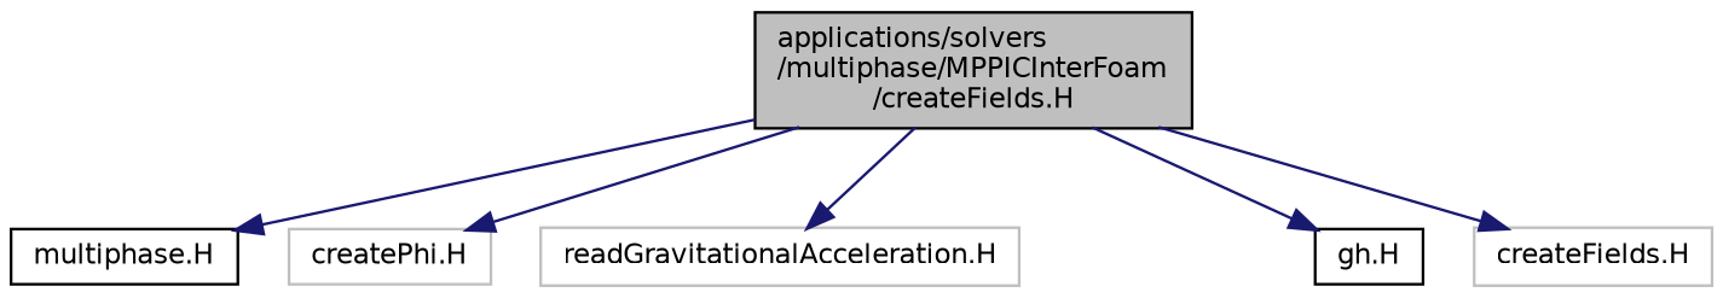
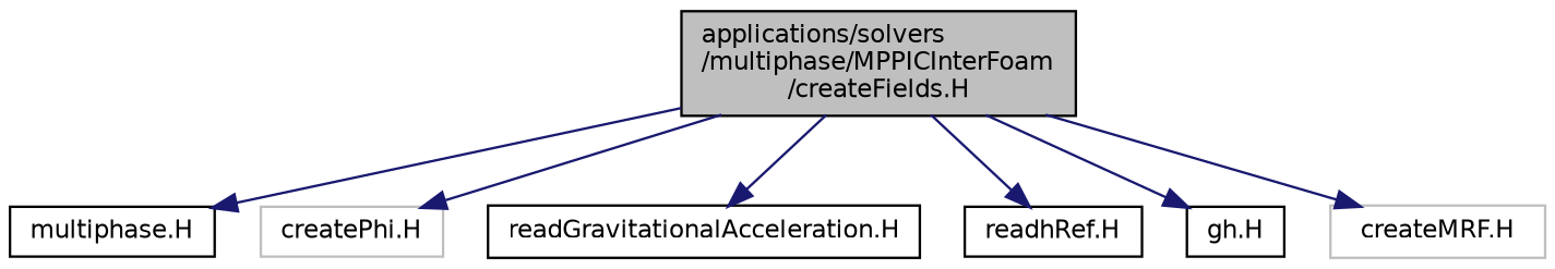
  digraph {
    node [color=black fontname=Helvetica fontsize=10 shape=record]
    edge [color=midnightblue fontname=Helvetica fontsize=10 labelfontname=Helvetica labelfontsize=10 style=solid]
    n1 [fillcolor=grey75 fontcolor=black height=0.2 label="applications/solvers\l/multiphase/MPPICInterFoam\l/createFields.H" style=filled width=0.4]
    n2 [height=0.2 label="multiphase.H" width=0.4]
    n3 [color=grey75 height=0.2 label="createPhi.H" width=0.4]
-   n4 [color=grey75 height=0.2 label="readGravitationalAcceleration.H" width=0.4]
+   n4 [height=0.2 label="readGravitationalAcceleration.H" width=0.4]
+   n5 [height=0.2 label="readhRef.H" width=0.4]
    n6 [height=0.2 label="gh.H" width=0.4]
-   n7 [color=grey75 height=0.2 label="createFields.H" width=0.4]
+   n7 [color=grey75 height=0.2 label="createMRF.H" width=0.4]
    n1 -> n2
    n1 -> n3
    n1 -> n4
+   n1 -> n5
    n1 -> n6
    n1 -> n7
  }
